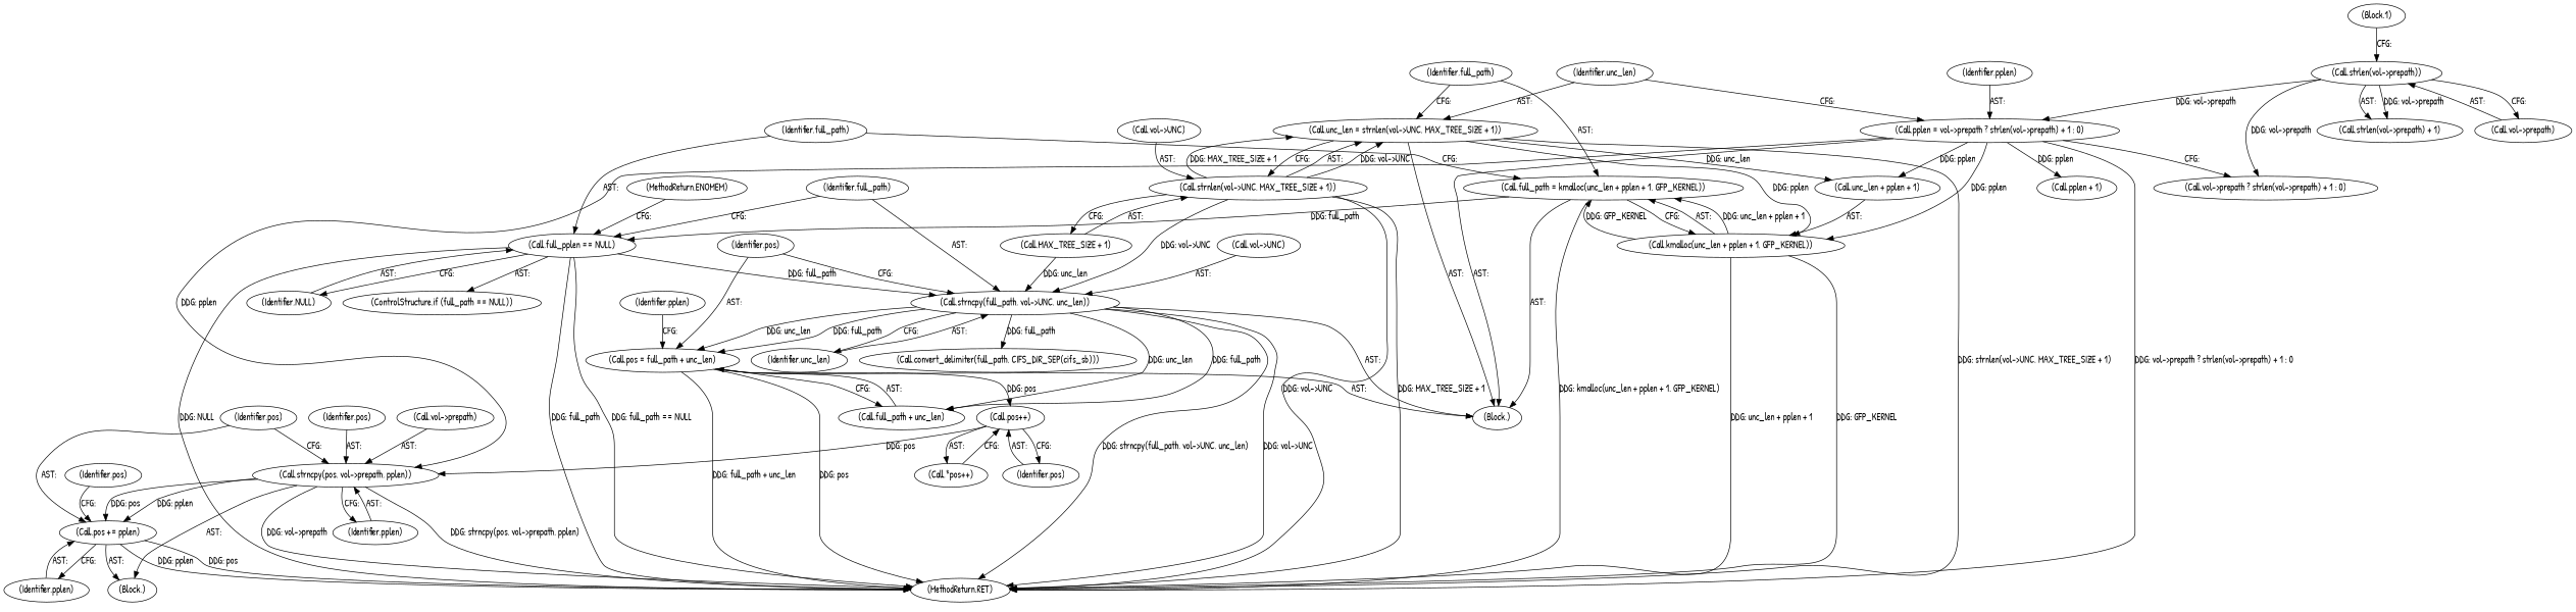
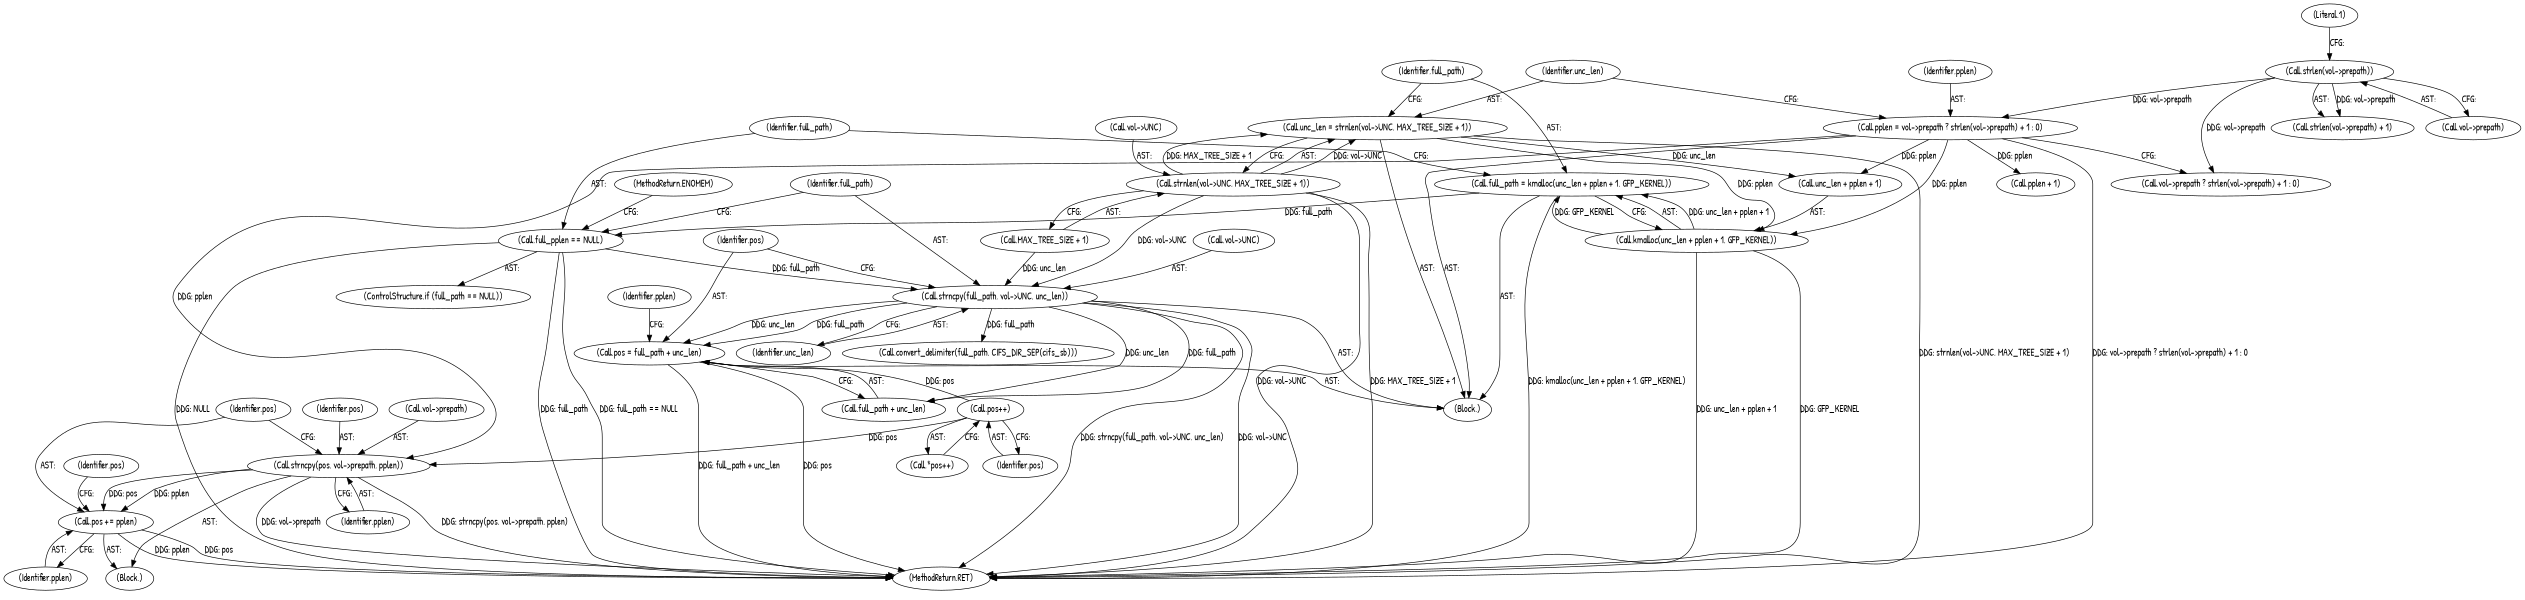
  digraph {
    fontname="Patrick Hand"
    node [fontname="Patrick Hand"]
    edge [fontname="Patrick Hand"]
    n1 [label="(Call,pos += pplen)"]
    n2 [label="(Block,)"]
    n3 [label="(Identifier,pplen)"]
    n4 [label="(MethodReturn,RET)"]
    n5 [label="(Call,strncpy(pos, vol->prepath, pplen))"]
    n6 [label="(Identifier,pplen)"]
    n7 [label="(Call,pos++)"]
    n8 [label="(Identifier,pos)"]
    n9 [label="(Call,*pos++)"]
    n10 [label="(Call,pos = full_path + unc_len)"]
    n11 [label="(Block,)"]
    n12 [label="(Call,full_path + unc_len)"]
    n13 [label="(Call,strncpy(full_path, vol->UNC, unc_len))"]
    n14 [label="(Identifier,unc_len)"]
    n15 [label="(Call,convert_delimiter(full_path, CIFS_DIR_SEP(cifs_sb)))"]
    n16 [label="(Call,full_pplen == NULL)"]
-   n17 [label="(Identifier,NULL)"]
    n18 [label="(ControlStructure,if (full_path == NULL))"]
    n19 [label="(Call,full_path = kmalloc(unc_len + pplen + 1, GFP_KERNEL))"]
    n20 [label="(Call,kmalloc(unc_len + pplen + 1, GFP_KERNEL))"]
    n21 [label="(Call,unc_len = strnlen(vol->UNC, MAX_TREE_SIZE + 1))"]
    n22 [label="(Call,strnlen(vol->UNC, MAX_TREE_SIZE + 1))"]
    n23 [label="(Call,unc_len + pplen + 1)"]
    n24 [label="(Call,MAX_TREE_SIZE + 1)"]
    n25 [label="(Call,pplen = vol->prepath ? strlen(vol->prepath) + 1 : 0)"]
    n26 [label="(Call,vol->prepath ? strlen(vol->prepath) + 1 : 0)"]
    n27 [label="(Call,pplen + 1)"]
    n28 [label="(Call,strlen(vol->prepath))"]
    n29 [label="(Call,vol->prepath)"]
    n30 [label="(Call,strlen(vol->prepath) + 1)"]
    n31 [label="(Identifier,pos)"]
    n32 [label="(Identifier,pos)"]
    n33 [label="(Identifier,pplen)"]
    n34 [label="(Identifier,full_path)"]
-   n35 [label="(Block,1)"]
+   n35 [label="(Literal,1)"]
    n36 [label="(Identifier,pplen)"]
    n37 [label="(Identifier,pos)"]
    n38 [label="(MethodReturn,ENOMEM)"]
    n39 [label="(Call,vol->UNC)"]
    n40 [label="(Identifier,full_path)"]
    n41 [label="(Identifier,pos)"]
    n42 [label="(Call,vol->prepath)"]
    n43 [label="(Identifier,full_path)"]
    n44 [label="(Call,vol->UNC)"]
    n45 [label="(Identifier,unc_len)"]
    n1 -> n2 [label="AST: "]
    n1 -> n3 [label="CFG: "]
    n1 -> n4 [label="DDG: pplen"]
    n1 -> n4 [label="DDG: pos"]
    n3 -> n1 [label="AST: "]
    n5 -> n1 [label="DDG: pplen"]
    n5 -> n1 [label="DDG: pos"]
    n5 -> n2 [label="AST: "]
    n5 -> n4 [label="DDG: strncpy(pos, vol->prepath, pplen)"]
    n5 -> n4 [label="DDG: vol->prepath"]
    n5 -> n6 [label="CFG: "]
    n6 -> n5 [label="AST: "]
    n7 -> n5 [label="DDG: pos"]
    n7 -> n8 [label="CFG: "]
    n7 -> n9 [label="AST: "]
    n8 -> n7 [label="AST: "]
    n9 -> n7 [label="CFG: "]
    n10 -> n4 [label="DDG: pos"]
    n10 -> n4 [label="DDG: full_path + unc_len"]
-   n10 -> n7 [label="DDG: pos"]
+   n7 -> n10 [label="DDG: pos"]
    n10 -> n11 [label="AST: "]
    n10 -> n12 [label="CFG: "]
    n12 -> n10 [label="AST: "]
    n13 -> n4 [label="DDG: strncpy(full_path, vol->UNC, unc_len)"]
    n13 -> n4 [label="DDG: vol->UNC"]
    n13 -> n10 [label="DDG: full_path"]
    n13 -> n10 [label="DDG: unc_len"]
    n13 -> n11 [label="AST: "]
    n13 -> n12 [label="DDG: full_path"]
    n13 -> n12 [label="DDG: unc_len"]
    n13 -> n14 [label="CFG: "]
    n13 -> n15 [label="DDG: full_path"]
    n14 -> n13 [label="AST: "]
    n16 -> n4 [label="DDG: full_path"]
    n16 -> n4 [label="DDG: full_path == NULL"]
    n16 -> n4 [label="DDG: NULL"]
    n16 -> n13 [label="DDG: full_path"]
-   n16 -> n17 [label="CFG: "]
    n16 -> n18 [label="AST: "]
-   n17 -> n16 [label="AST: "]
    n19 -> n4 [label="DDG: kmalloc(unc_len + pplen + 1, GFP_KERNEL)"]
    n19 -> n11 [label="AST: "]
    n19 -> n16 [label="DDG: full_path"]
    n19 -> n20 [label="CFG: "]
    n20 -> n4 [label="DDG: GFP_KERNEL"]
    n20 -> n4 [label="DDG: unc_len + pplen + 1"]
    n20 -> n19 [label="AST: "]
    n20 -> n19 [label="DDG: unc_len + pplen + 1"]
    n20 -> n19 [label="DDG: GFP_KERNEL"]
    n21 -> n4 [label="DDG: strnlen(vol->UNC, MAX_TREE_SIZE + 1)"]
    n21 -> n11 [label="AST: "]
    n21 -> n20 [label="DDG: pplen"]
    n21 -> n22 [label="CFG: "]
    n21 -> n23 [label="DDG: unc_len"]
    n22 -> n4 [label="DDG: vol->UNC"]
    n22 -> n4 [label="DDG: MAX_TREE_SIZE + 1"]
    n22 -> n13 [label="DDG: vol->UNC"]
    n22 -> n21 [label="AST: "]
    n22 -> n21 [label="DDG: vol->UNC"]
    n22 -> n21 [label="DDG: MAX_TREE_SIZE + 1"]
    n22 -> n24 [label="CFG: "]
    n23 -> n20 [label="AST: "]
    n24 -> n13 [label="DDG: unc_len"]
    n24 -> n22 [label="AST: "]
    n25 -> n4 [label="DDG: vol->prepath ? strlen(vol->prepath) + 1 : 0"]
    n25 -> n5 [label="DDG: pplen"]
    n25 -> n11 [label="AST: "]
    n25 -> n20 [label="DDG: pplen"]
    n25 -> n23 [label="DDG: pplen"]
    n25 -> n26 [label="CFG: "]
    n25 -> n27 [label="DDG: pplen"]
    n28 -> n25 [label="DDG: vol->prepath"]
    n28 -> n26 [label="DDG: vol->prepath"]
    n28 -> n29 [label="CFG: "]
    n28 -> n30 [label="AST: "]
    n28 -> n30 [label="DDG: vol->prepath"]
    n29 -> n28 [label="AST: "]
    n31 -> n1 [label="AST: "]
    n31 -> n5 [label="CFG: "]
    n32 -> n10 [label="AST: "]
    n32 -> n13 [label="CFG: "]
    n33 -> n25 [label="AST: "]
    n34 -> n16 [label="AST: "]
    n34 -> n19 [label="CFG: "]
    n35 -> n28 [label="CFG: "]
    n36 -> n10 [label="CFG: "]
    n37 -> n5 [label="AST: "]
    n38 -> n16 [label="CFG: "]
    n39 -> n22 [label="AST: "]
    n40 -> n13 [label="AST: "]
    n40 -> n16 [label="CFG: "]
    n41 -> n1 [label="CFG: "]
    n42 -> n5 [label="AST: "]
    n43 -> n19 [label="AST: "]
    n43 -> n21 [label="CFG: "]
    n44 -> n13 [label="AST: "]
    n45 -> n21 [label="AST: "]
    n45 -> n25 [label="CFG: "]
  }
